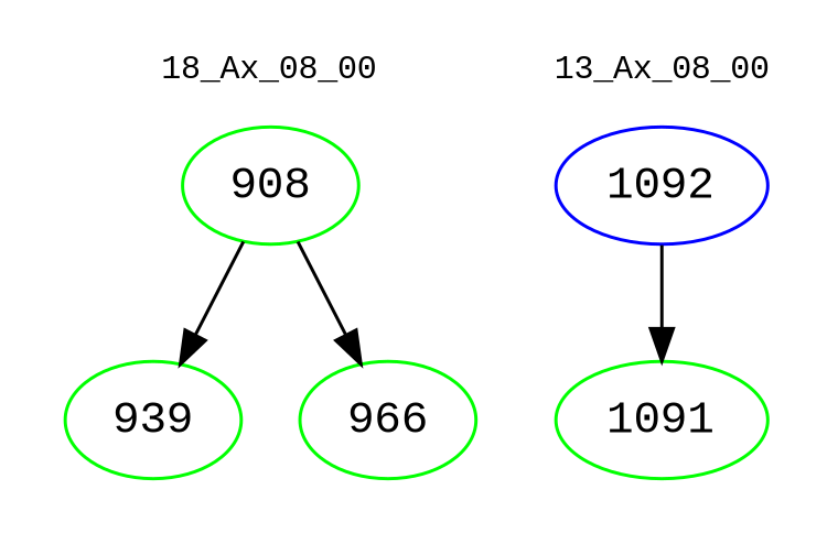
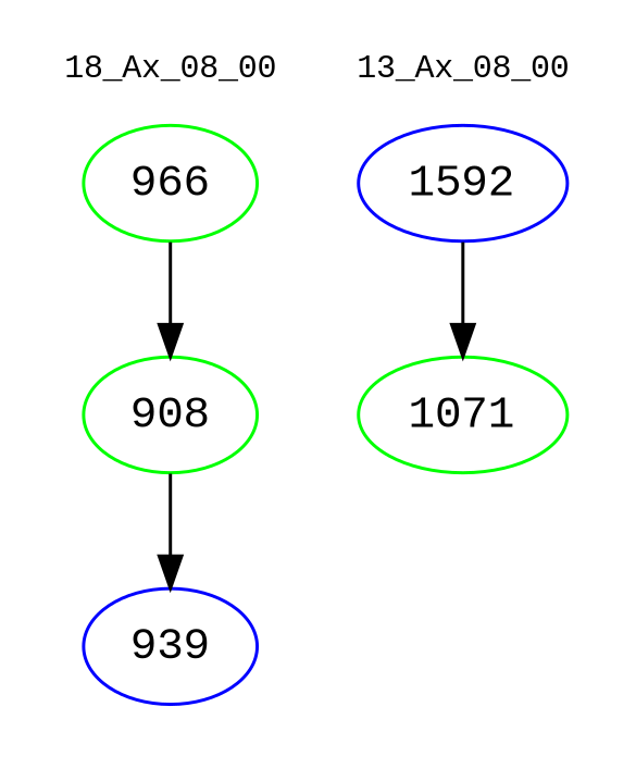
  digraph {
    fontname="Liberation Mono"
    node [color=green fontname="Liberation Mono"]
    edge [color=black fontname="Liberation Mono"]
-   n1 [label=939]
+   n1 [color=blue label=939]
    n2 [label=908]
    n3 [label=966]
-   n4 [color=blue label=1092]
-   n5 [label=1091]
+   n4 [color=blue label=1592]
+   n5 [label=1071]
    subgraph cluster_1 {
      color=white
      fontsize=10
      label="18_Ax_08_00"
      n1
      n2
      n3
    }
    subgraph cluster_2 {
      color=white
      fontsize=10
      label="13_Ax_08_00"
      n4
      n5
    }
    n2 -> n1
-   n2 -> n3
+   n3 -> n2
    n4 -> n5
  }
